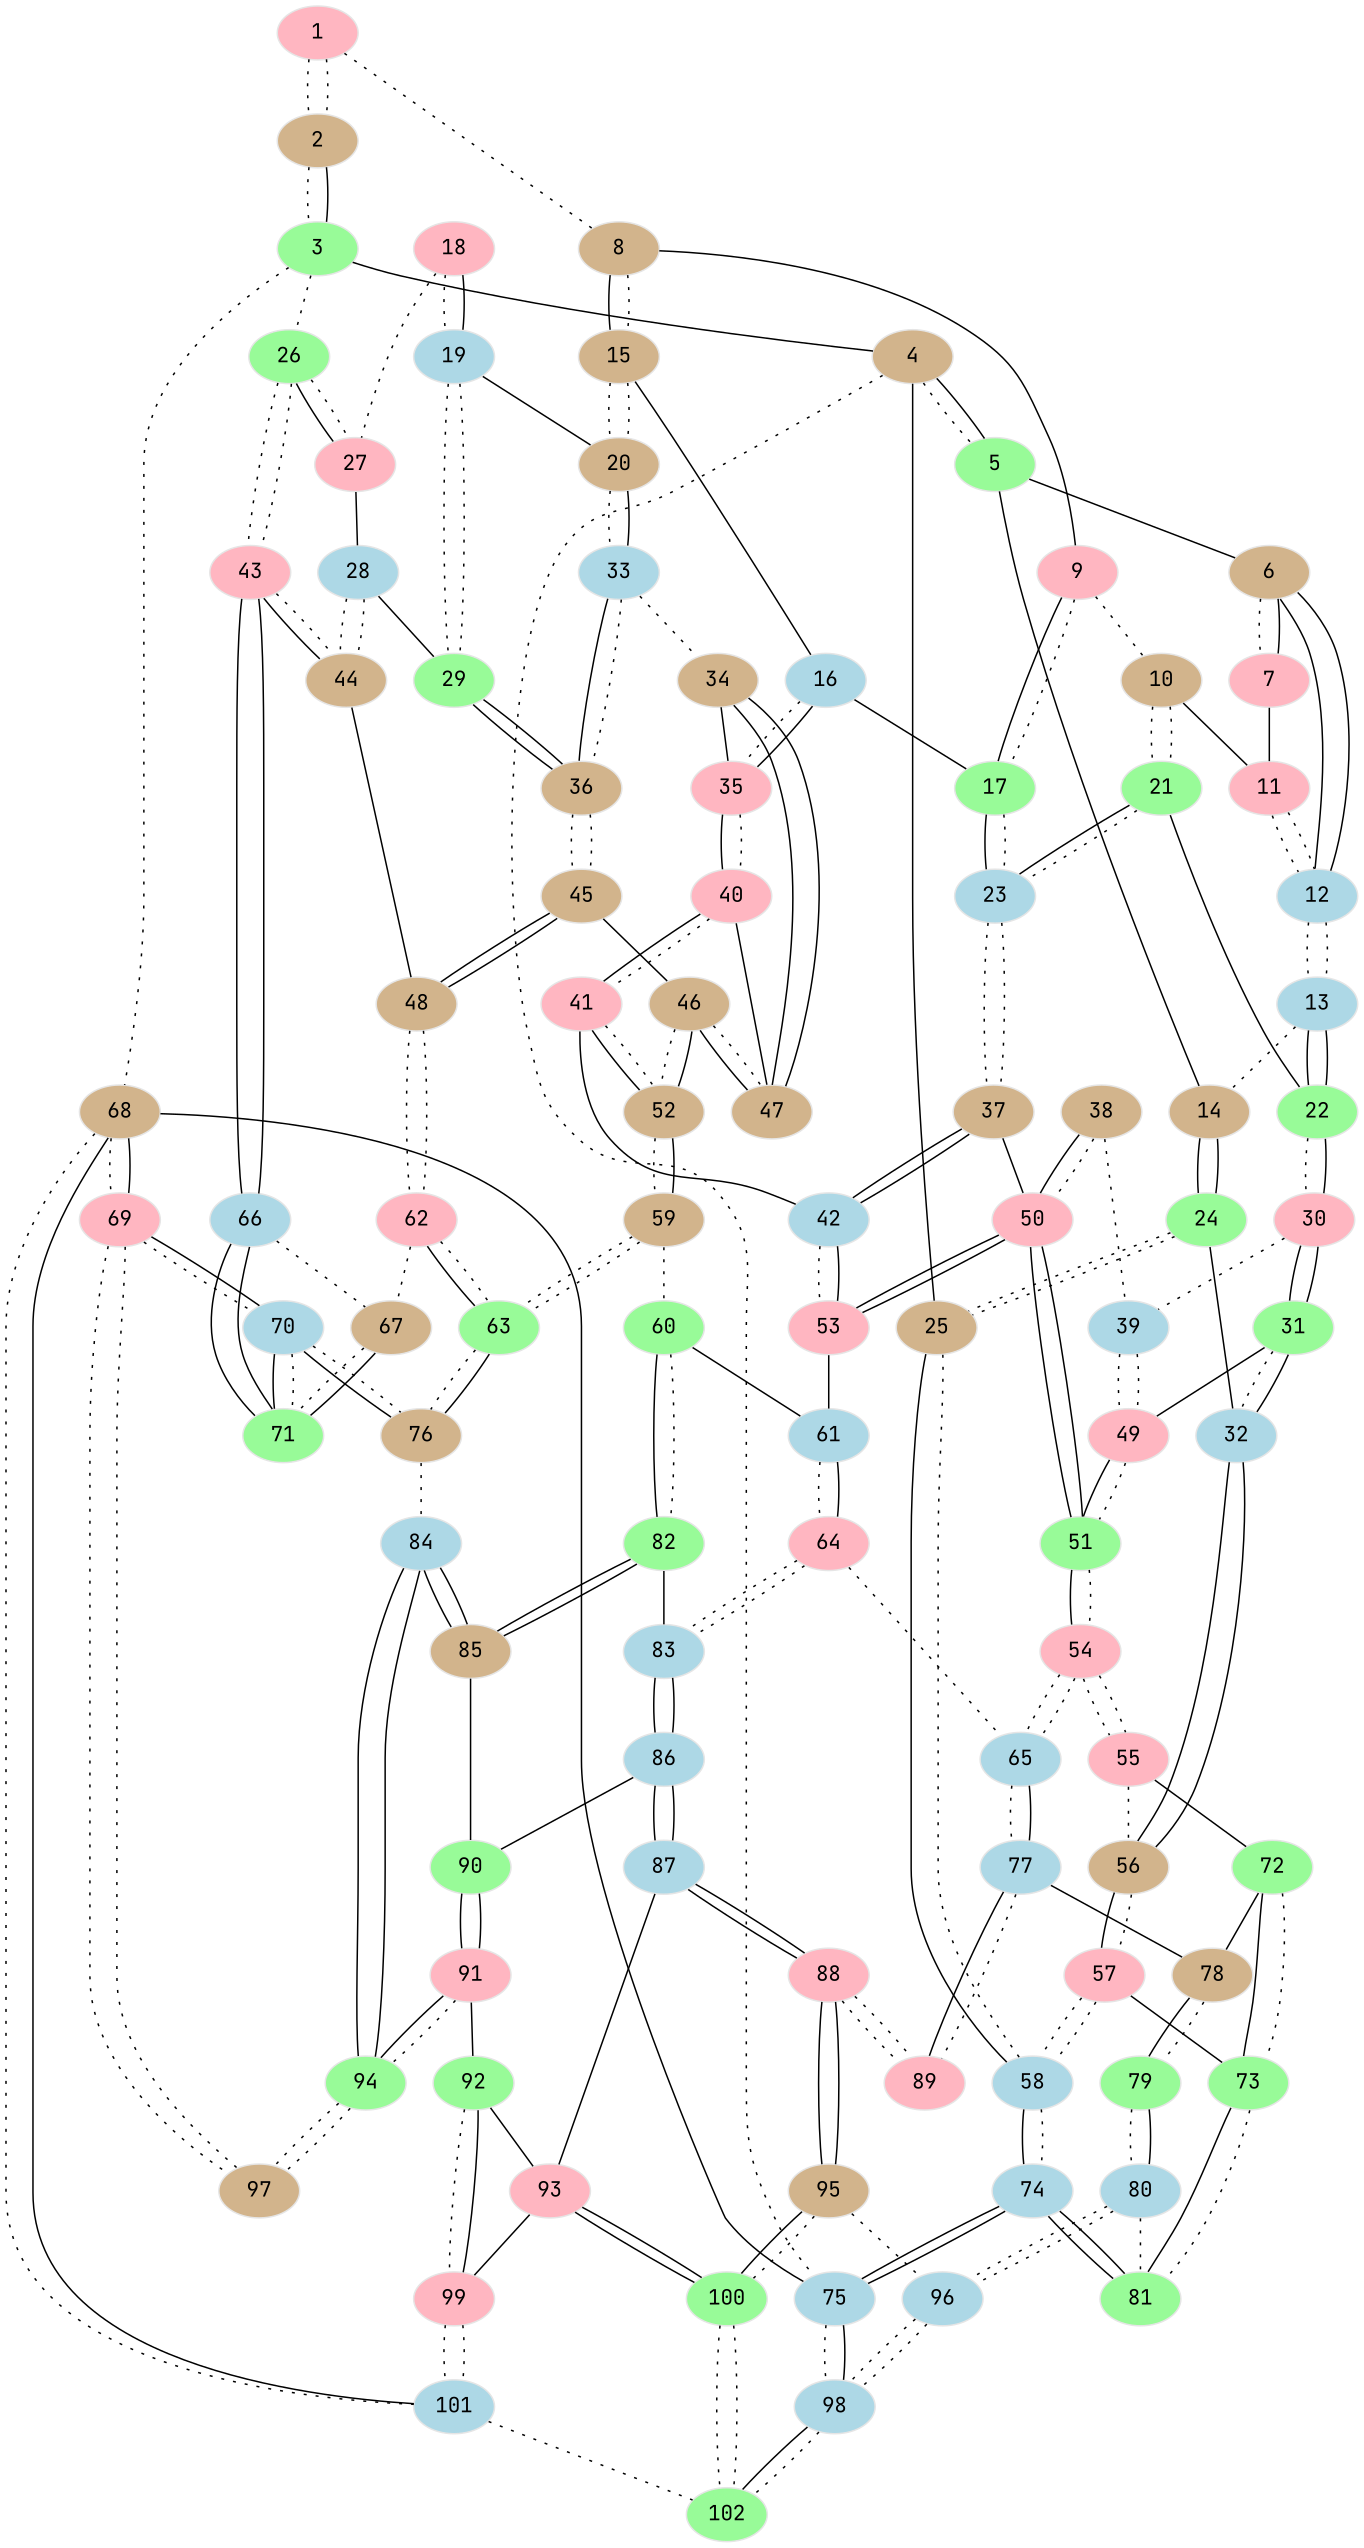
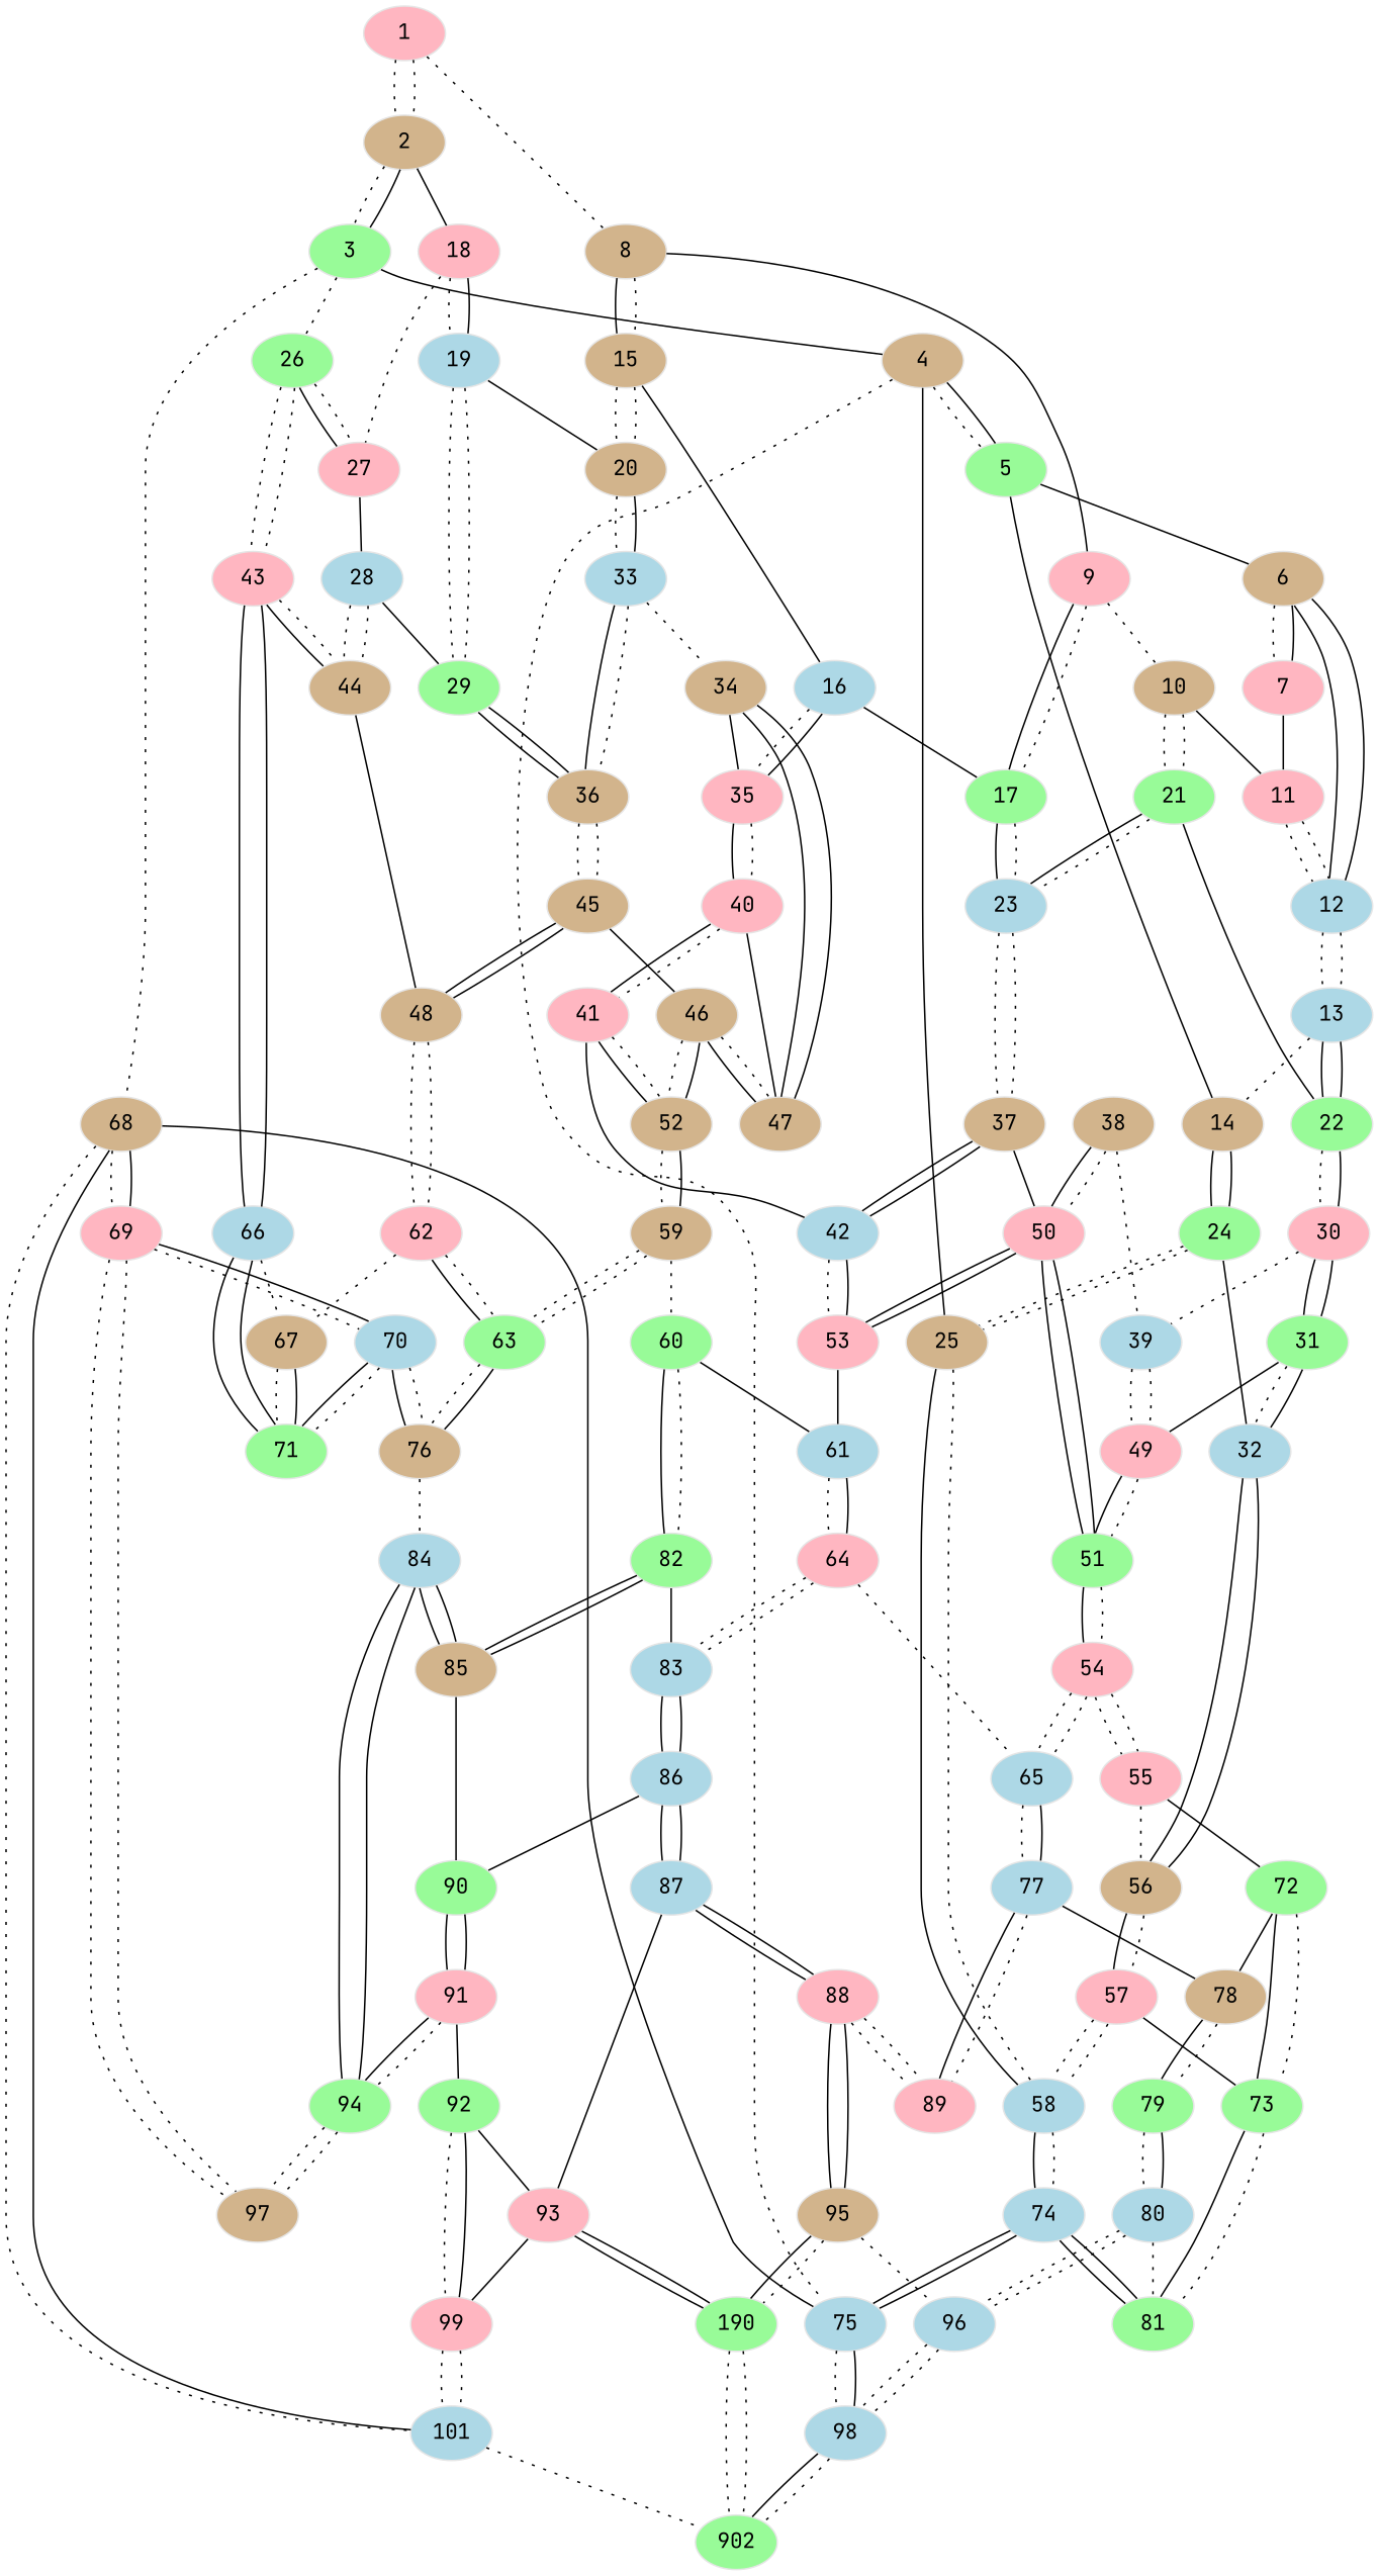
  graph {
    fontname="JetBrains Mono"
    node [color=gray90 fillcolor=tan fontname="JetBrains Mono" style=filled]
    edge [fontname="JetBrains Mono" style=solid]
    1 [fillcolor=lightpink]
    2
    8
    3 [fillcolor=palegreen]
    18 [fillcolor=lightpink]
    9 [fillcolor=lightpink]
    15
    4
    26 [fillcolor=palegreen]
    68
    19 [fillcolor=lightblue]
    27 [fillcolor=lightpink]
    5 [fillcolor=palegreen]
    25
    75 [fillcolor=lightblue]
    43 [fillcolor=lightpink]
    69 [fillcolor=lightpink]
    101 [fillcolor=lightblue]
    6
    14
    58 [fillcolor=lightblue]
    98 [fillcolor=lightblue]
    7 [fillcolor=lightpink]
    12 [fillcolor=lightblue]
    24 [fillcolor=palegreen]
    11 [fillcolor=lightpink]
    13 [fillcolor=lightblue]
    10
    17 [fillcolor=palegreen]
    16 [fillcolor=lightblue]
    20
    21 [fillcolor=palegreen]
    23 [fillcolor=lightblue]
    22 [fillcolor=palegreen]
    30 [fillcolor=lightpink]
    32 [fillcolor=lightblue]
    35 [fillcolor=lightpink]
    33 [fillcolor=lightblue]
    40 [fillcolor=lightpink]
    37
    29 [fillcolor=palegreen]
    28 [fillcolor=lightblue]
    36
    34
    31 [fillcolor=palegreen]
    39 [fillcolor=lightblue]
    42 [fillcolor=lightblue]
    50 [fillcolor=lightpink]
    56
    74 [fillcolor=lightblue]
    44
    66 [fillcolor=lightblue]
    48
    45
    49 [fillcolor=lightpink]
    51 [fillcolor=palegreen]
    57 [fillcolor=lightpink]
    47
    41 [fillcolor=lightpink]
    46
    38
    53 [fillcolor=lightpink]
    52
    59
    61 [fillcolor=lightblue]
    67
    71 [fillcolor=palegreen]
    62 [fillcolor=lightpink]
    63 [fillcolor=palegreen]
    54 [fillcolor=lightpink]
    55 [fillcolor=lightpink]
    65 [fillcolor=lightblue]
    60 [fillcolor=palegreen]
    64 [fillcolor=lightpink]
    72 [fillcolor=palegreen]
    77 [fillcolor=lightblue]
    73 [fillcolor=palegreen]
    78
    81 [fillcolor=palegreen]
    82 [fillcolor=palegreen]
    76
    83 [fillcolor=lightblue]
    85
    84 [fillcolor=lightblue]
    86 [fillcolor=lightblue]
    89 [fillcolor=lightpink]
    70 [fillcolor=lightblue]
    97
-   102 [fillcolor=palegreen]
+   102 [fillcolor=palegreen label=902]
    79 [fillcolor=palegreen]
    94 [fillcolor=palegreen]
    80 [fillcolor=lightblue]
    96 [fillcolor=lightblue]
    90 [fillcolor=palegreen]
    87 [fillcolor=lightblue]
    91 [fillcolor=lightpink]
    88 [fillcolor=lightpink]
    93 [fillcolor=lightpink]
    95
    99 [fillcolor=lightpink]
-   100 [fillcolor=palegreen]
+   100 [fillcolor=palegreen label=190]
    92 [fillcolor=palegreen]
    1 -- 2 [style=dotted]
    1 -- 2 [style=dotted]
    1 -- 8 [style=dotted]
    2 -- 3 [style=dotted]
    2 -- 3
+   2 -- 18
    8 -- 9
    8 -- 15
    8 -- 15 [style=dotted]
    3 -- 4
    3 -- 26 [style=dotted]
    3 -- 68 [style=dotted]
    18 -- 19 [style=dotted]
    18 -- 19
    18 -- 27 [style=dotted]
    9 -- 10 [style=dotted]
    9 -- 17
    9 -- 17 [style=dotted]
    15 -- 16
    15 -- 20 [style=dotted]
    15 -- 20 [style=dotted]
    4 -- 5 [style=dotted]
    4 -- 5
    4 -- 25
    4 -- 75 [style=dotted]
    26 -- 27
    26 -- 27 [style=dotted]
    26 -- 43 [style=dotted]
    26 -- 43 [style=dotted]
    68 -- 75
    68 -- 69 [style=dotted]
    68 -- 69
    68 -- 101 [style=dotted]
    68 -- 101
    19 -- 20
    19 -- 29 [style=dotted]
    19 -- 29 [style=dotted]
    27 -- 28
    5 -- 6
    5 -- 14
    25 -- 58
    25 -- 58 [style=dotted]
    75 -- 98 [style=dotted]
    75 -- 98
    43 -- 44
    43 -- 44 [style=dotted]
    43 -- 66
    43 -- 66
    69 -- 70 [style=dotted]
    69 -- 70
    69 -- 97 [style=dotted]
    69 -- 97 [style=dotted]
    101 -- 102 [style=dotted]
    6 -- 7 [style=dotted]
    6 -- 7
    6 -- 12
    6 -- 12
    14 -- 24
    14 -- 24
    58 -- 74
    58 -- 74 [style=dotted]
    98 -- 102
    98 -- 102 [style=dotted]
    7 -- 11
    12 -- 13 [style=dotted]
    12 -- 13 [style=dotted]
    24 -- 25 [style=dotted]
    24 -- 25 [style=dotted]
    24 -- 32
    11 -- 12 [style=dotted]
    11 -- 12 [style=dotted]
    13 -- 14 [style=dotted]
    13 -- 22
    13 -- 22
    10 -- 11
    10 -- 21 [style=dotted]
    10 -- 21 [style=dotted]
    17 -- 23
    17 -- 23 [style=dotted]
    16 -- 17
    16 -- 35 [style=dotted]
    16 -- 35
    20 -- 33 [style=dotted]
    20 -- 33
    21 -- 23
    21 -- 23 [style=dotted]
    21 -- 22
    23 -- 37 [style=dotted]
    23 -- 37 [style=dotted]
    22 -- 30 [style=dotted]
    22 -- 30
    30 -- 31
    30 -- 31
    30 -- 39 [style=dotted]
    32 -- 56
    32 -- 56
    35 -- 40
    35 -- 40 [style=dotted]
    33 -- 36
    33 -- 36 [style=dotted]
    33 -- 34 [style=dotted]
    40 -- 47
    40 -- 41
    40 -- 41 [style=dotted]
    37 -- 42
    37 -- 42
    37 -- 50
    29 -- 36
    29 -- 36
    28 -- 29
    28 -- 44 [style=dotted]
    28 -- 44 [style=dotted]
    36 -- 45 [style=dotted]
    36 -- 45 [style=dotted]
    34 -- 35
    34 -- 47
    34 -- 47
    31 -- 32 [style=dotted]
    31 -- 32
    31 -- 49
    39 -- 49 [style=dotted]
    39 -- 49 [style=dotted]
    42 -- 53 [style=dotted]
    42 -- 53
    50 -- 51
    50 -- 51
    50 -- 53
    50 -- 53
    56 -- 57
    56 -- 57 [style=dotted]
    74 -- 75
    74 -- 75
    74 -- 81
    74 -- 81
    44 -- 48
    66 -- 67 [style=dotted]
    66 -- 71
    66 -- 71
    48 -- 62 [style=dotted]
    48 -- 62 [style=dotted]
    45 -- 48
    45 -- 48
    45 -- 46
    49 -- 51
    49 -- 51 [style=dotted]
    51 -- 54
    51 -- 54 [style=dotted]
    57 -- 58 [style=dotted]
    57 -- 58 [style=dotted]
    57 -- 73
    41 -- 42
    41 -- 52
    41 -- 52 [style=dotted]
    46 -- 47
    46 -- 47 [style=dotted]
    46 -- 52 [style=dotted]
    46 -- 52
    38 -- 39 [style=dotted]
    38 -- 50
    38 -- 50 [style=dotted]
    53 -- 61
    52 -- 59 [style=dotted]
    52 -- 59
    59 -- 63 [style=dotted]
    59 -- 63 [style=dotted]
    59 -- 60 [style=dotted]
    61 -- 64 [style=dotted]
    61 -- 64
    67 -- 71 [style=dotted]
    67 -- 71
    62 -- 67 [style=dotted]
    62 -- 63
    62 -- 63 [style=dotted]
    63 -- 76 [style=dotted]
    63 -- 76
    54 -- 55 [style=dotted]
    54 -- 55 [style=dotted]
    54 -- 65 [style=dotted]
    54 -- 65 [style=dotted]
    55 -- 56 [style=dotted]
    55 -- 72
    65 -- 77 [style=dotted]
    65 -- 77
    60 -- 61
    60 -- 82
    60 -- 82 [style=dotted]
    64 -- 65 [style=dotted]
    64 -- 83 [style=dotted]
    64 -- 83 [style=dotted]
    72 -- 73
    72 -- 73 [style=dotted]
    72 -- 78
    77 -- 78
    77 -- 89
    77 -- 89 [style=dotted]
    73 -- 81
    73 -- 81 [style=dotted]
    78 -- 79
    78 -- 79 [style=dotted]
    82 -- 83
    82 -- 85
    82 -- 85
    76 -- 84 [style=dotted]
    83 -- 86
    83 -- 86
    85 -- 90
    84 -- 85
    84 -- 85
    84 -- 94
    84 -- 94
    86 -- 90
    86 -- 87
    86 -- 87
    70 -- 71
    70 -- 71 [style=dotted]
    70 -- 76
    70 -- 76 [style=dotted]
    79 -- 80 [style=dotted]
    79 -- 80
    94 -- 97 [style=dotted]
    94 -- 97 [style=dotted]
    80 -- 81 [style=dotted]
    80 -- 96 [style=dotted]
    80 -- 96 [style=dotted]
    96 -- 98 [style=dotted]
    96 -- 98 [style=dotted]
    90 -- 91
    90 -- 91
    87 -- 88
    87 -- 88
    87 -- 93
    91 -- 94
    91 -- 94 [style=dotted]
    91 -- 92
    88 -- 89 [style=dotted]
    88 -- 89 [style=dotted]
    88 -- 95
    88 -- 95
    93 -- 99
    93 -- 100
    93 -- 100
    95 -- 96 [style=dotted]
    95 -- 100
    95 -- 100 [style=dotted]
    99 -- 101 [style=dotted]
    99 -- 101 [style=dotted]
    100 -- 102 [style=dotted]
    100 -- 102 [style=dotted]
    92 -- 93
    92 -- 99 [style=dotted]
    92 -- 99
  }
